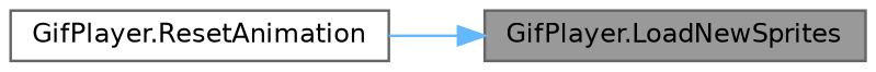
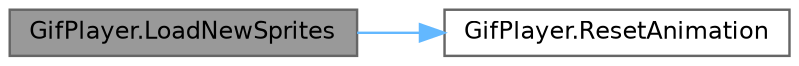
  digraph {
    rankdir=LR
    node [fontname=Helvetica fontsize=10 shape=box style=filled]
    n1 [color=gray40 fillcolor=grey60 fontcolor=black height=0.2 label="GifPlayer.LoadNewSprites" width=0.4]
    n2 [color=grey40 fillcolor=white height=0.2 label="GifPlayer.ResetAnimation" width=0.4]
-   n2 -> n1 [color=steelblue1 fontname=Helvetica fontsize=10 labelfontname=Helvetica labelfontsize=10 style=solid]
+   n1 -> n2 [color=steelblue1 fontname=Helvetica fontsize=10 labelfontname=Helvetica labelfontsize=10 style=solid]
  }
